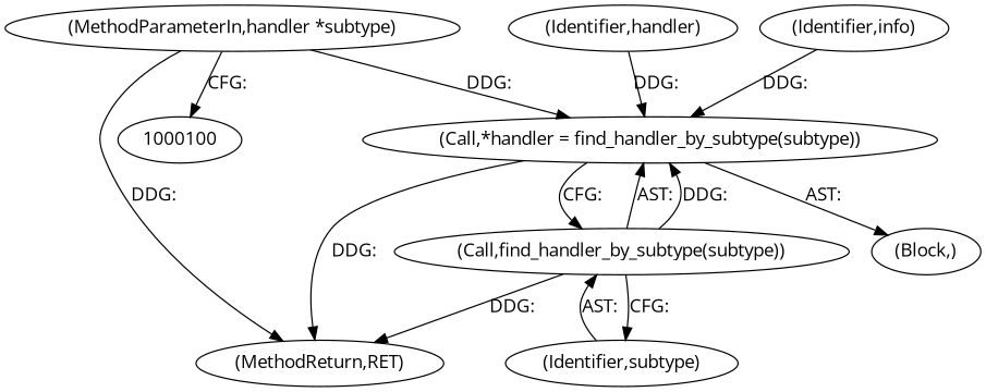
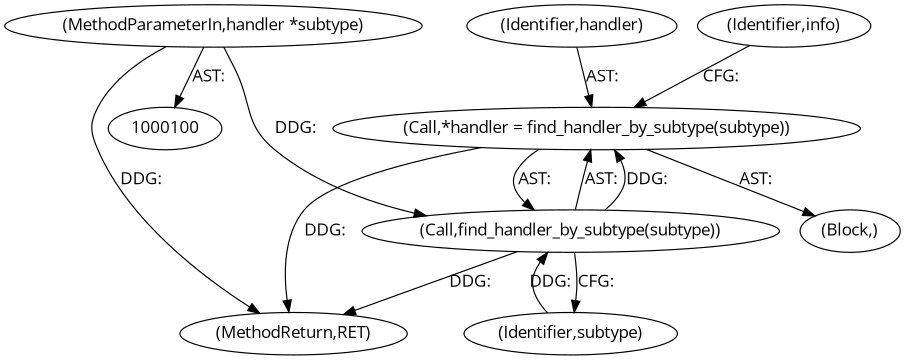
  digraph {
    fontname="Open Sans"
    node [fontname="Open Sans"]
    edge [fontname="Open Sans"]
    n1 [label="(Call,*handler = find_handler_by_subtype(subtype))"]
    n2 [label="(Call,find_handler_by_subtype(subtype))"]
    n3 [label="(Block,)"]
    n4 [label="(MethodReturn,RET)"]
    n5 [label="(Identifier,subtype)"]
    n6 [label="(MethodParameterIn,handler *subtype)"]
    1000100
    n8 [label="(Identifier,handler)"]
    n9 [label="(Identifier,info)"]
-   n1 -> n2 [label="CFG: "]
+   n1 -> n2 [label="AST: "]
    n1 -> n3 [label="AST: "]
    n1 -> n4 [label="DDG: "]
    n2 -> n1 [label="AST: "]
    n2 -> n1 [label="DDG: "]
    n2 -> n4 [label="DDG: "]
    n2 -> n5 [label="CFG: "]
-   n5 -> n2 [label="AST: "]
-   n6 -> n1 [label="DDG: "]
+   n5 -> n2 [label="DDG: "]
+   n6 -> n2 [label="DDG: "]
    n6 -> n4 [label="DDG: "]
-   n6 -> 1000100 [label="CFG: "]
-   n8 -> n1 [label="DDG: "]
-   n9 -> n1 [label="DDG: "]
+   n6 -> 1000100 [label="AST: "]
+   n8 -> n1 [label="AST: "]
+   n9 -> n1 [label="CFG: "]
  }
